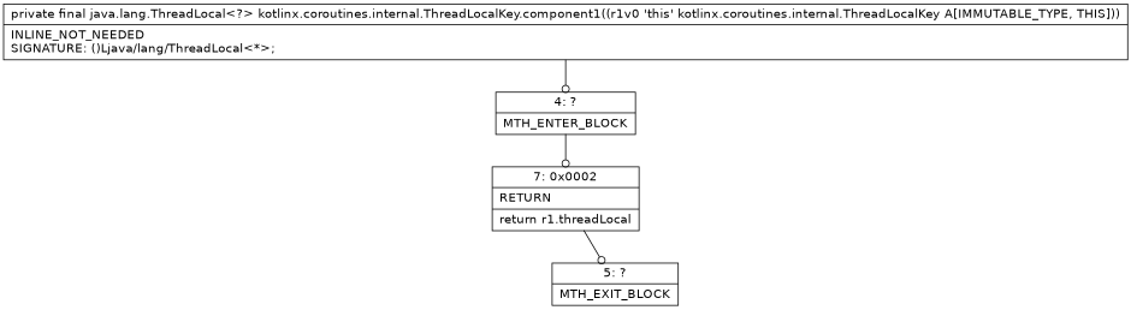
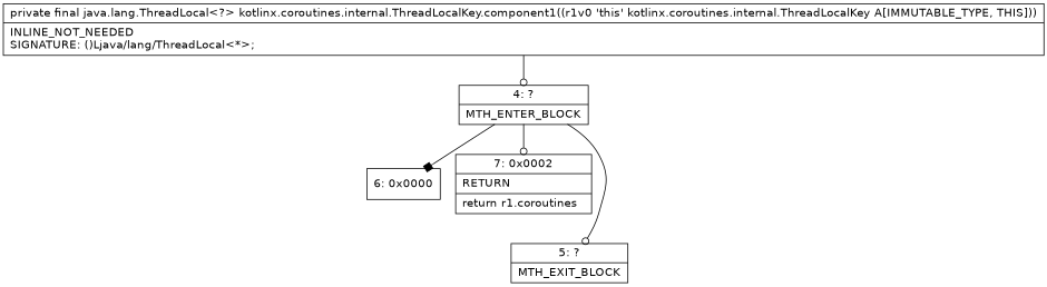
  digraph {
    fontname="DejaVu Sans"
    node [fontname="DejaVu Sans" shape=record]
    edge [arrowhead=odot fontname="DejaVu Sans"]
    n1 [label="{4\:\ ?|MTH_ENTER_BLOCK\l}"]
-   n3 [label="{7\:\ 0x0002|RETURN\l|return r1.threadLocal\l}"]
+   n2 [label="{6\:\ 0x0000}"]
+   n3 [label="{7\:\ 0x0002|RETURN\l|return r1.coroutines\l}"]
    n4 [label="{5\:\ ?|MTH_EXIT_BLOCK\l}"]
    n5 [label="{private final java.lang.ThreadLocal\<?\> kotlinx.coroutines.internal.ThreadLocalKey.component1((r1v0 'this' kotlinx.coroutines.internal.ThreadLocalKey A[IMMUTABLE_TYPE, THIS]))  | INLINE_NOT_NEEDED\lSIGNATURE: ()Ljava\/lang\/ThreadLocal\<*\>;\l}"]
+   n1 -> n2 [arrowhead=box]
    n1 -> n3
-   n3 -> n4
+   n1 -> n4
    n5 -> n1
  }
